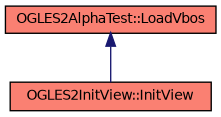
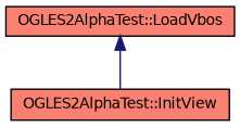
  digraph {
    rankdir=TB
    fontname="DejaVu Sans"
    node [color=black fillcolor=salmon fontname="DejaVu Sans" fontsize=10 shape=record style=filled]
    n1 [fontcolor=black height=0.2 label="OGLES2AlphaTest::LoadVbos" width=0.4]
-   n2 [height=0.2 label="OGLES2InitView::InitView" width=0.4]
+   n2 [height=0.2 label="OGLES2AlphaTest::InitView" width=0.4]
    n1 -> n2 [color=midnightblue dir=back fontname="DejaVu Sans" fontsize=10 labelfontname=Helvetica labelfontsize=10 style=solid]
  }
